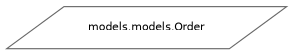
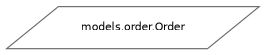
  digraph {
    rankdir=LR
-   n1 [color=grey40 fillcolor=white fontname=Helvetica fontsize=10 height=0.2 label="models.models.Order" shape=parallelogram style=filled width=0.4]
+   n1 [color=grey40 fillcolor=white fontname=Helvetica fontsize=10 height=0.2 label="models.order.Order" shape=parallelogram style=filled width=0.4]
  }
